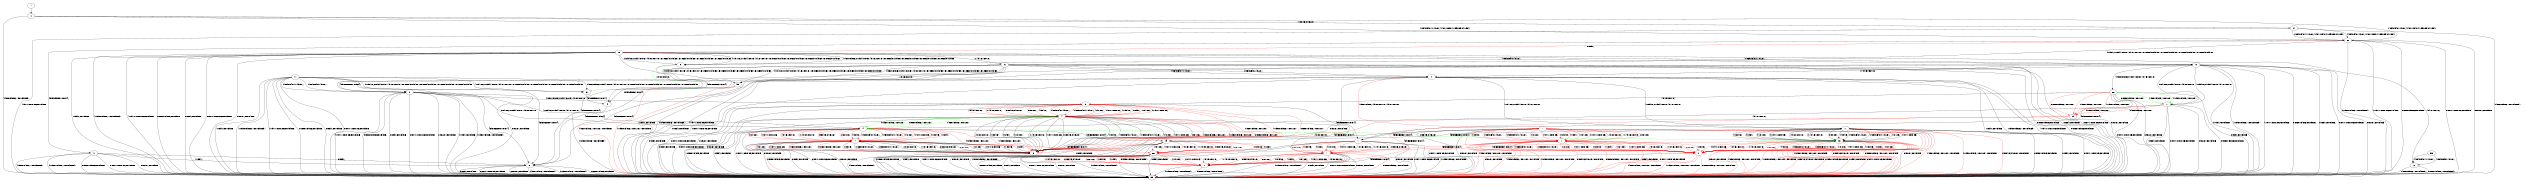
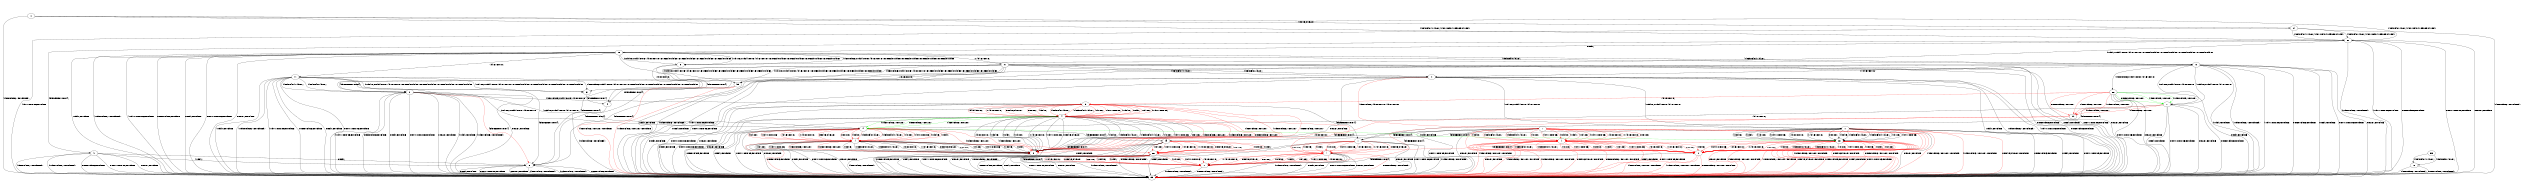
  digraph {
    fontname="DejaVu Sans"
    node [fontname="DejaVu Sans"]
    edge [fontname="DejaVu Sans"]
    a
    m
    o
    p
    q
    dd
    kk
    n
    bb
    f
    g
    t
    y
    aa
    v
    w
    b
    jj
    hh
    x
    s
    ii
    r
    l
    j
    cc
    ff
    c
    d
    e
    h
-   i
    u
    gg
    ee
    k
    z
    a -> m [label="InvldNewConID/ "]
    a -> o [label="initConClose/HndshkDone,VldNewConID,NewSessionTicket,NewSessionTicket,NewSessionTicket,NewSessionTicket "]
    a -> o [label="hndPing/HndshkDone,VldNewConID,NewSessionTicket,NewSessionTicket,NewSessionTicket,NewSessionTicket "]
    a -> o [label="hndNoFr/HndshkDone,VldNewConID,NewSessionTicket,NewSessionTicket,NewSessionTicket,NewSessionTicket "]
    a -> p [label="[ChgDestConID-Ori]/ "]
    a -> q [label="initCltHello-vldACK/ "]
    a -> q [label="initCltHello-invldACK/ "]
    a -> dd [label="hndFin/ConClose "]
    a -> dd [label="hndConClose/<ConClosed> "]
    a -> dd [label="hndUnxpFrType/ConClose "]
    a -> dd [label="0rttConClose/ConClose "]
    a -> dd [label="0rttFin/ConClose "]
    a -> dd [label="0rttUnxpFrType/ConClose "]
    a -> dd [label="0rttACK/ConClose "]
-   a -> c [label="VldNewConID/ "]
+   a -> kk [label="VldNewConID/ "]
    m -> p [label="[ChgDestConID-Ori]/ "]
    m -> dd [label="hndFin/ConClose "]
    m -> dd [label="hndConClose/<ConClosed> "]
    m -> dd [label="hndUnxpFrType/ConClose "]
    m -> dd [label="0rttConClose/ConClose "]
    m -> dd [label="0rttFin/ConClose "]
    m -> dd [label="0rttUnxpFrType/ConClose "]
    m -> dd [label="0rttACK/ConClose "]
    m -> n [label="initCltHello-vldACK/ "]
    m -> n [label="initCltHello-invldACK/ "]
    m -> bb [label="initConClose/HndshkDone,VldNewConID,NewSessionTicket,NewSessionTicket,NewSessionTicket,NewSessionTicket "]
    m -> bb [label="hndPing/HndshkDone,VldNewConID,NewSessionTicket,NewSessionTicket,NewSessionTicket,NewSessionTicket "]
    m -> bb [label="hndNoFr/HndshkDone,VldNewConID,NewSessionTicket,NewSessionTicket,NewSessionTicket,NewSessionTicket "]
    o -> f [label="[ChgDestConID-Ori]/ "]
-   o -> g [label="VldNewConID/ " color=green]
+   o -> g [label="VldNewConID/ "]
    p -> dd [label="initConClose/<ConClosed> "]
    p -> dd [label="hndConClose/<ConClosed> "]
    p -> dd [label="0rttConClose/ConClose "]
    p -> dd [label="0rttFin/ConClose "]
    p -> dd [label="0rttUnxpFrType/ConClose "]
    p -> dd [label="0rttACK/ConClose "]
    q -> p [label="[ChgDestConID-Ori]/ "]
    q -> dd [label="hndFin/ConClose "]
    q -> dd [label="hndConClose/<ConClosed> "]
    q -> dd [label="hndUnxpFrType/ConClose "]
    q -> dd [label="0rttConClose/ConClose "]
    q -> dd [label="0rttFin/ConClose "]
    q -> dd [label="0rttUnxpFrType/ConClose "]
    q -> dd [label="0rttACK/ConClose "]
    q -> n [label="InvldNewConID/ "]
    q -> t [label="VldNewConID/ "]
    q -> y [label="hndPing/HndshkDone,VldNewConID "]
    q -> y [label="hndNoFr/HndshkDone,VldNewConID "]
    q -> aa [label="initConClose/HndshkDone,VldNewConID "]
    kk -> p [label="[ChgDestConID-Ori]/ "]
    kk -> dd [label="hndFin/ConClose "]
    kk -> dd [label="hndConClose/<ConClosed> "]
    kk -> dd [label="hndUnxpFrType/ConClose "]
    kk -> dd [label="0rttConClose/ConClose "]
    kk -> dd [label="0rttFin/ConClose "]
    kk -> dd [label="0rttUnxpFrType/ConClose "]
    kk -> dd [label="0rttACK/ConClose "]
    kk -> g [label="initConClose/HndshkDone,VldNewConID,NewSessionTicket,NewSessionTicket,NewSessionTicket,NewSessionTicket "]
    kk -> g [label="hndPing/HndshkDone,VldNewConID,NewSessionTicket,NewSessionTicket,NewSessionTicket,NewSessionTicket "]
    kk -> g [label="hndNoFr/HndshkDone,VldNewConID,NewSessionTicket,NewSessionTicket,NewSessionTicket,NewSessionTicket "]
    kk -> t [label="initCltHello-vldACK/ "]
    kk -> t [label="initCltHello-invldACK/ "]
    n -> dd [label="hndFin/ConClose "]
    n -> dd [label="hndConClose/<ConClosed> "]
    n -> dd [label="hndUnxpFrType/ConClose "]
    n -> dd [label="0rttConClose/ConClose "]
    n -> dd [label="0rttFin/ConClose "]
    n -> dd [label="0rttUnxpFrType/ConClose "]
    n -> dd [label="0rttACK/ConClose "]
    n -> t [label="[ChgDestConID-Ori]/ "]
    n -> v [color=red label="initConClose/VldNewConID,VldNewConID "]
    n -> w [label="hndPing/HndshkDone,VldNewConID "]
    n -> w [label="hndNoFr/HndshkDone,VldNewConID "]
    bb -> dd [color=red label="initConClose/<ConAct>,ConClose "]
    bb -> dd [color=red label="hndConClose/<ConAct>,ConClose "]
    bb -> f [label="[ChgDestConID-Ori]/ "]
    f -> dd [label="hndConClose/<ConClosed> "]
    g -> f [label="[ChgDestConID-Ori]/ "]
-   t -> p [label="[ChgDestConID-Ori]/ "]
+   t -> p [label="[ChgDestConID-Ori]/ " color=red]
    t -> dd [label="hndFin/ConClose "]
    t -> dd [label="hndConClose/<ConClosed> "]
    t -> dd [label="hndUnxpFrType/ConClose "]
    t -> dd [label="0rttConClose/ConClose "]
    t -> dd [label="0rttFin/ConClose "]
    t -> dd [label="0rttUnxpFrType/ConClose "]
    t -> dd [label="0rttACK/ConClose "]
    t -> b [label="initConClose/HndshkDone,VldNewConID "]
    t -> jj [label="hndPing/HndshkDone,VldNewConID "]
    t -> jj [label="hndNoFr/HndshkDone,VldNewConID "]
    y -> dd [label="0rttConClose/ConClose "]
    y -> dd [label="0rttFin/ConClose "]
    y -> dd [label="0rttUnxpFrType/ConClose "]
    y -> dd [label="0rttACK/ConClose "]
    y -> jj [label="VldNewConID/ "]
    y -> hh [color=red label="initConClose/<ConAct> "]
    y -> hh [color=red label="hndConClose/<ConAct> "]
    aa -> dd [label="0rttFin/ConClose "]
    aa -> dd [label="0rttUnxpFrType/ConClose "]
    aa -> dd [label="0rttACK/ConClose "]
    aa -> y [color=green label="initConClose/<ConAct> "]
    aa -> y [color=green label="hndConClose/<ConAct> "]
    aa -> y [color=green label="0rttConClose/<ConAct> "]
-   aa -> b [label="VldNewConID/ "]
+   aa -> b [label="VldNewConID/ " color=red]
    aa -> hh [color=red label="initConClose/<ConAct> "]
    aa -> hh [color=red label="hndConClose/<ConAct> "]
    aa -> hh [color=red label="0rttConClose/<ConAct> "]
    aa -> x [label="[ChgDestConID-Ori]/ "]
    v -> dd [label="0rttFin/ConClose "]
    v -> dd [label="0rttUnxpFrType/ConClose "]
    v -> dd [label="0rttACK/ConClose "]
    v -> dd [color=red label="initConClose/<ConAct>,ConClose "]
    v -> dd [color=red label="hndConClose/<ConAct>,ConClose "]
    v -> dd [color=red label="0rttPing/PingACK,ConClose "]
    v -> dd [color=red label="0rttConClose/<ConAct>,ConClose "]
    v -> x [label="[ChgDestConID-Ori]/ "]
    v -> k [color=red label="initPing/ "]
    v -> k [color=red label="initCltHello-vldACK/ "]
    v -> k [color=red label="initCltHello-invldACK/ "]
    v -> k [color=red label="initNoFr/ "]
    v -> k [color=red label="initUnxpFrType/ "]
    v -> k [color=red label="hndPing/ "]
    v -> k [color=red label="hndFin/ "]
    v -> k [color=red label="hndNoFr/ "]
    v -> k [color=red label="hndUnxpFrType/ "]
    v -> k [color=red label="VldNewConID/ "]
    v -> k [color=red label="InvldNewConID/ "]
    v -> k [color=red label="0rttNoFr/ "]
    w -> dd [label="0rttConClose/ConClose "]
    w -> dd [label="0rttFin/ConClose "]
    w -> dd [label="0rttUnxpFrType/ConClose "]
    w -> dd [label="0rttACK/ConClose "]
    w -> dd [color=red label="initConClose/<ConAct>,ConClose "]
    w -> dd [color=red label="hndConClose/<ConAct>,ConClose "]
    w -> dd [color=red label="0rttPing/PingACK,ConClose "]
    w -> cc [label="initPing/ "]
    w -> cc [label="initCltHello-vldACK/ "]
    w -> cc [label="initCltHello-invldACK/ "]
    w -> cc [label="initNoFr/ "]
    w -> cc [label="initUnxpFrType/ "]
    w -> cc [label="hndPing/ "]
    w -> cc [label="hndFin/ "]
    w -> cc [label="hndNoFr/ "]
    w -> cc [label="hndUnxpFrType/ "]
    w -> cc [label="VldNewConID/ "]
    w -> cc [label="InvldNewConID/ "]
    w -> cc [label="0rttNoFr/ "]
    w -> ff [label="[ChgDestConID-Ori]/ "]
    b -> dd [label="0rttFin/ConClose "]
    b -> dd [label="0rttUnxpFrType/ConClose "]
    b -> dd [label="0rttACK/ConClose "]
    b -> x [label="[ChgDestConID-Ori]/ "]
    b -> s [color=red label="initConClose/<ConAct> "]
    b -> s [color=red label="hndConClose/<ConAct> "]
    b -> s [color=red label="0rttConClose/<ConAct> "]
    b -> ii [color=red label="initPing/ "]
    b -> ii [color=red label="initCltHello-vldACK/ "]
    b -> ii [color=red label="initCltHello-invldACK/ "]
    b -> ii [color=red label="initNoFr/ "]
    b -> ii [color=red label="initUnxpFrType/ "]
    b -> ii [color=red label="hndPing/ "]
    b -> ii [color=red label="hndFin/ "]
    b -> ii [color=red label="hndNoFr/ "]
    b -> ii [color=red label="hndUnxpFrType/ "]
    b -> ii [color=red label="VldNewConID/ "]
    b -> ii [color=red label="InvldNewConID/ "]
    b -> ii [color=red label="0rttPing/PingACK "]
    b -> ii [color=red label="0rttNoFr/ "]
    jj -> dd [label="0rttConClose/ConClose "]
    jj -> dd [label="0rttFin/ConClose "]
    jj -> dd [label="0rttUnxpFrType/ConClose "]
    jj -> dd [label="0rttACK/ConClose "]
    jj -> s [color=red label="initConClose/<ConAct> "]
    jj -> s [color=red label="hndConClose/<ConAct> "]
    jj -> j [color=red label="initPing/ "]
    jj -> j [color=red label="initCltHello-vldACK/ "]
    jj -> j [color=red label="initCltHello-invldACK/ "]
    jj -> j [color=red label="initNoFr/ "]
    jj -> j [color=red label="initUnxpFrType/ "]
    jj -> j [color=red label="hndPing/ "]
    jj -> j [color=red label="hndFin/ "]
    jj -> j [color=red label="hndNoFr/ "]
    jj -> j [color=red label="hndUnxpFrType/ "]
    jj -> j [color=red label="VldNewConID/ "]
    jj -> j [color=red label="InvldNewConID/ "]
    jj -> j [color=red label="0rttPing/PingACK "]
    jj -> j [color=red label="0rttNoFr/ "]
-   jj -> cc [color=green label="0rttPing/PingACK "]
+   jj -> cc [color=green label="hndFin/ConClose "]
    jj -> ff [label="[ChgDestConID-Ori]/ "]
    hh -> s [color=red label="VldNewConID/ "]
    hh -> r [color=red label="[ChgDestConID-Ori]/ "]
    x -> dd [label="hndConClose/<ConClosed> "]
    x -> dd [label="0rttConClose/<ConClosed> "]
    x -> dd [label="0rttFin/ConClose "]
    x -> dd [label="0rttUnxpFrType/ConClose "]
    x -> dd [label="0rttACK/ConClose "]
    x -> l [color=red label="hndPing/ "]
    x -> l [color=red label="hndFin/ "]
    x -> l [color=red label="hndNoFr/ "]
    x -> l [color=red label="hndUnxpFrType/ "]
    x -> l [color=red label="VldNewConID/ "]
    x -> l [color=red label="InvldNewConID/ "]
    x -> l [color=red label="0rttPing/PingACK "]
    x -> l [color=red label="0rttNoFr/ "]
    s -> dd [label="initConClose/<ConClosed> "]
+   s -> r [label="[ChgDestConID-Ori]/ "]
    ii -> dd [label="0rttFin/ConClose "]
    ii -> dd [label="0rttUnxpFrType/ConClose "]
    ii -> dd [label="0rttACK/ConClose "]
    ii -> jj [color=green label="initConClose/<ConAct> "]
    ii -> jj [color=green label="hndConClose/<ConAct> "]
    ii -> jj [color=green label="0rttConClose/<ConAct> "]
    ii -> s [label="initPing/ "]
    ii -> s [label="initCltHello-vldACK/ "]
    ii -> s [label="initCltHello-invldACK/ "]
    ii -> s [label="initNoFr/ "]
    ii -> s [label="initUnxpFrType/ "]
    ii -> s [label="hndPing/ "]
    ii -> s [label="hndFin/ "]
    ii -> s [label="hndNoFr/ "]
    ii -> s [label="hndUnxpFrType/ "]
    ii -> s [label="VldNewConID/ "]
    ii -> s [label="InvldNewConID/ "]
    ii -> s [label="0rttPing/PingACK "]
    ii -> s [label="0rttNoFr/ "]
    ii -> s [color=red label="initConClose/<ConAct> "]
    ii -> s [color=red label="hndConClose/<ConAct> "]
    ii -> s [color=red label="0rttConClose/<ConAct> "]
-   ii -> l [color=black label="[ChgDestConID-Ori]/ "]
+   ii -> l [color=red label="[ChgDestConID-Ori]/ "]
    r -> dd [label="hndConClose/<ConClosed> "]
    r -> dd [label="0rttConClose/<ConClosed> "]
    l -> dd [label="hndConClose/<ConClosed> "]
    l -> dd [label="0rttFin/ConClose "]
    l -> dd [label="0rttUnxpFrType/ConClose "]
    l -> dd [label="0rttACK/ConClose "]
    l -> dd [color=red label="0rttConClose/<ConClosed> "]
    l -> r [color=red label="hndPing/ "]
    l -> r [color=red label="hndFin/ "]
    l -> r [color=red label="hndNoFr/ "]
    l -> r [color=red label="hndUnxpFrType/ "]
    l -> r [color=red label="VldNewConID/ "]
    l -> r [color=red label="InvldNewConID/ "]
    l -> r [color=red label="0rttPing/PingACK "]
    l -> r [color=red label="0rttNoFr/ "]
    j -> dd [label="0rttFin/ConClose "]
    j -> dd [label="0rttUnxpFrType/ConClose "]
    j -> dd [label="0rttACK/ConClose "]
    j -> dd [color=red label="0rttConClose/ConClose "]
    j -> s [label="initPing/ "]
    j -> s [label="initCltHello-vldACK/ "]
    j -> s [label="initCltHello-invldACK/ "]
    j -> s [label="initNoFr/ "]
    j -> s [label="initUnxpFrType/ "]
    j -> s [label="hndPing/ "]
    j -> s [label="hndFin/ "]
    j -> s [label="hndNoFr/ "]
    j -> s [label="hndUnxpFrType/ "]
    j -> s [label="VldNewConID/ "]
    j -> s [label="InvldNewConID/ "]
    j -> s [label="0rttPing/PingACK "]
    j -> s [label="0rttNoFr/ "]
    j -> s [color=red label="initConClose/<ConAct> "]
    j -> s [color=red label="hndConClose/<ConAct> "]
    j -> ee [color=red label="[ChgDestConID-Ori]/ "]
    cc -> dd [color=red label="initConClose/<ConAct>,ConClose "]
    cc -> dd [color=red label="hndConClose/<ConAct>,ConClose "]
    cc -> dd [color=red label="0rttPing/PingACK,ConClose "]
    cc -> dd [color=red label="0rttConClose/ConClose "]
    cc -> dd [color=red label="0rttFin/ConClose "]
    cc -> dd [color=red label="0rttUnxpFrType/ConClose "]
    cc -> dd [color=red label="0rttACK/ConClose "]
    cc -> ee [color=red label="[ChgDestConID-Ori]/ "]
    cc -> z [color=red label="initPing/ "]
    cc -> z [color=red label="initCltHello-vldACK/ "]
    cc -> z [color=red label="initCltHello-invldACK/ "]
    cc -> z [color=red label="initNoFr/ "]
    cc -> z [color=red label="initUnxpFrType/ "]
    cc -> z [color=red label="hndPing/ "]
    cc -> z [color=red label="hndFin/ "]
    cc -> z [color=red label="hndNoFr/ "]
    cc -> z [color=red label="hndUnxpFrType/ "]
    cc -> z [color=red label="VldNewConID/ "]
    cc -> z [color=red label="InvldNewConID/ "]
    cc -> z [color=red label="0rttNoFr/ "]
    ff -> dd [label="hndConClose/<ConClosed> "]
    ff -> dd [label="0rttConClose/ConClose "]
    ff -> dd [label="0rttFin/ConClose "]
    ff -> dd [label="0rttUnxpFrType/ConClose "]
    ff -> dd [label="0rttACK/ConClose "]
    ff -> ee [color=red label="hndPing/ "]
    ff -> ee [color=red label="hndFin/ "]
    ff -> ee [color=red label="hndNoFr/ "]
    ff -> ee [color=red label="hndUnxpFrType/ "]
    ff -> ee [color=red label="VldNewConID/ "]
    ff -> ee [color=red label="InvldNewConID/ "]
    ff -> ee [color=red label="0rttPing/PingACK "]
    ff -> ee [color=red label="0rttNoFr/ "]
    c -> dd [label="initConClose/<ConClosed> "]
    c -> dd [label="0rttConClose/<ConClosed> "]
    d -> dd [label="initConClose/<ConClosed> "]
    d -> dd [label="initUnxpFrType/ConClose "]
    d -> e [label="initCltHello-vldACK/initSvrHello,hndEncExt,hndFin "]
    d -> e [label="initCltHello-invldACK/initSvrHello,hndEncExt,hndFin "]
-   e -> a [label="0rttFin/ " color=red]
+   e -> a [label="0rttFin/ "]
    e -> o [label="hndFin/HndshkDone,VldNewConID,NewSessionTicket,NewSessionTicket,NewSessionTicket,NewSessionTicket "]
    e -> dd [label="hndConClose/<ConClosed> "]
    e -> dd [label="hndUnxpFrType/ConClose "]
    e -> dd [label="0rttConClose/ConClose "]
    e -> dd [label="0rttUnxpFrType/ConClose "]
    e -> dd [label="0rttACK/ConClose "]
    e -> h [label="[ChgDestConID-Ori]/ "]
    h -> p [label="hndFin/ "]
    h -> p [label="0rttFin/ "]
    h -> dd [label="initConClose/<ConClosed> "]
    h -> dd [label="hndConClose/<ConClosed> "]
    h -> dd [label="0rttConClose/ConClose "]
    h -> dd [label="0rttUnxpFrType/ConClose "]
    h -> dd [label="0rttACK/ConClose "]
-   i -> u
    u -> dd [label="initConClose/<ConClosed> "]
    u -> d [label="initPing/PingACK "]
    u -> e [label="initCltHello-vldACK/initSvrHello,hndEncExt,hndFin "]
    u -> e [label="initCltHello-invldACK/initSvrHello,hndEncExt,hndFin "]
    gg -> c [label="initCltHello-vldACK/ "]
    gg -> c [label="initCltHello-invldACK/ "]
    ee -> dd [label="hndConClose/<ConClosed> "]
    ee -> dd [label="0rttConClose/ConClose "]
    ee -> dd [label="0rttFin/ConClose "]
    ee -> dd [label="0rttUnxpFrType/ConClose "]
    ee -> dd [label="0rttACK/ConClose "]
    ee -> r [color=red label="hndPing/ "]
    ee -> r [color=red label="hndFin/ "]
    ee -> r [color=red label="hndNoFr/ "]
    ee -> r [color=red label="hndUnxpFrType/ "]
    ee -> r [color=red label="VldNewConID/ "]
    ee -> r [color=red label="InvldNewConID/ "]
    ee -> r [color=red label="0rttPing/PingACK "]
    ee -> r [color=red label="0rttNoFr/ "]
    k -> dd [color=red label="initConClose/<ConAct>,ConClose "]
    k -> dd [color=red label="hndConClose/<ConAct>,ConClose "]
    k -> dd [color=red label="0rttPing/PingACK,ConClose "]
    k -> dd [color=red label="0rttConClose/<ConAct>,ConClose "]
    k -> dd [color=red label="0rttFin/ConClose "]
    k -> dd [color=red label="0rttUnxpFrType/ConClose "]
    k -> dd [color=red label="0rttACK/ConClose "]
-   k -> l [color=red label="[ChgDestConID-Ori]/ "]
    k -> z [color=red label="initPing/ "]
    k -> z [color=red label="initCltHello-vldACK/ "]
    k -> z [color=red label="initCltHello-invldACK/ "]
    k -> z [color=red label="initNoFr/ "]
    k -> z [color=red label="initUnxpFrType/ "]
    k -> z [color=red label="hndPing/ "]
    k -> z [color=red label="hndFin/ "]
    k -> z [color=red label="hndNoFr/ "]
    k -> z [color=red label="hndUnxpFrType/ "]
    k -> z [color=red label="VldNewConID/ "]
    k -> z [color=red label="InvldNewConID/ "]
    k -> z [color=red label="0rttNoFr/ "]
    z -> dd [color=red label="initConClose/<ConAct>,ConClose "]
    z -> dd [color=red label="hndConClose/<ConAct>,ConClose "]
    z -> dd [color=red label="0rttConClose/<ConAct>,ConClose "]
    z -> r [label="[ChgDestConID-Ori]/ "]
  }
